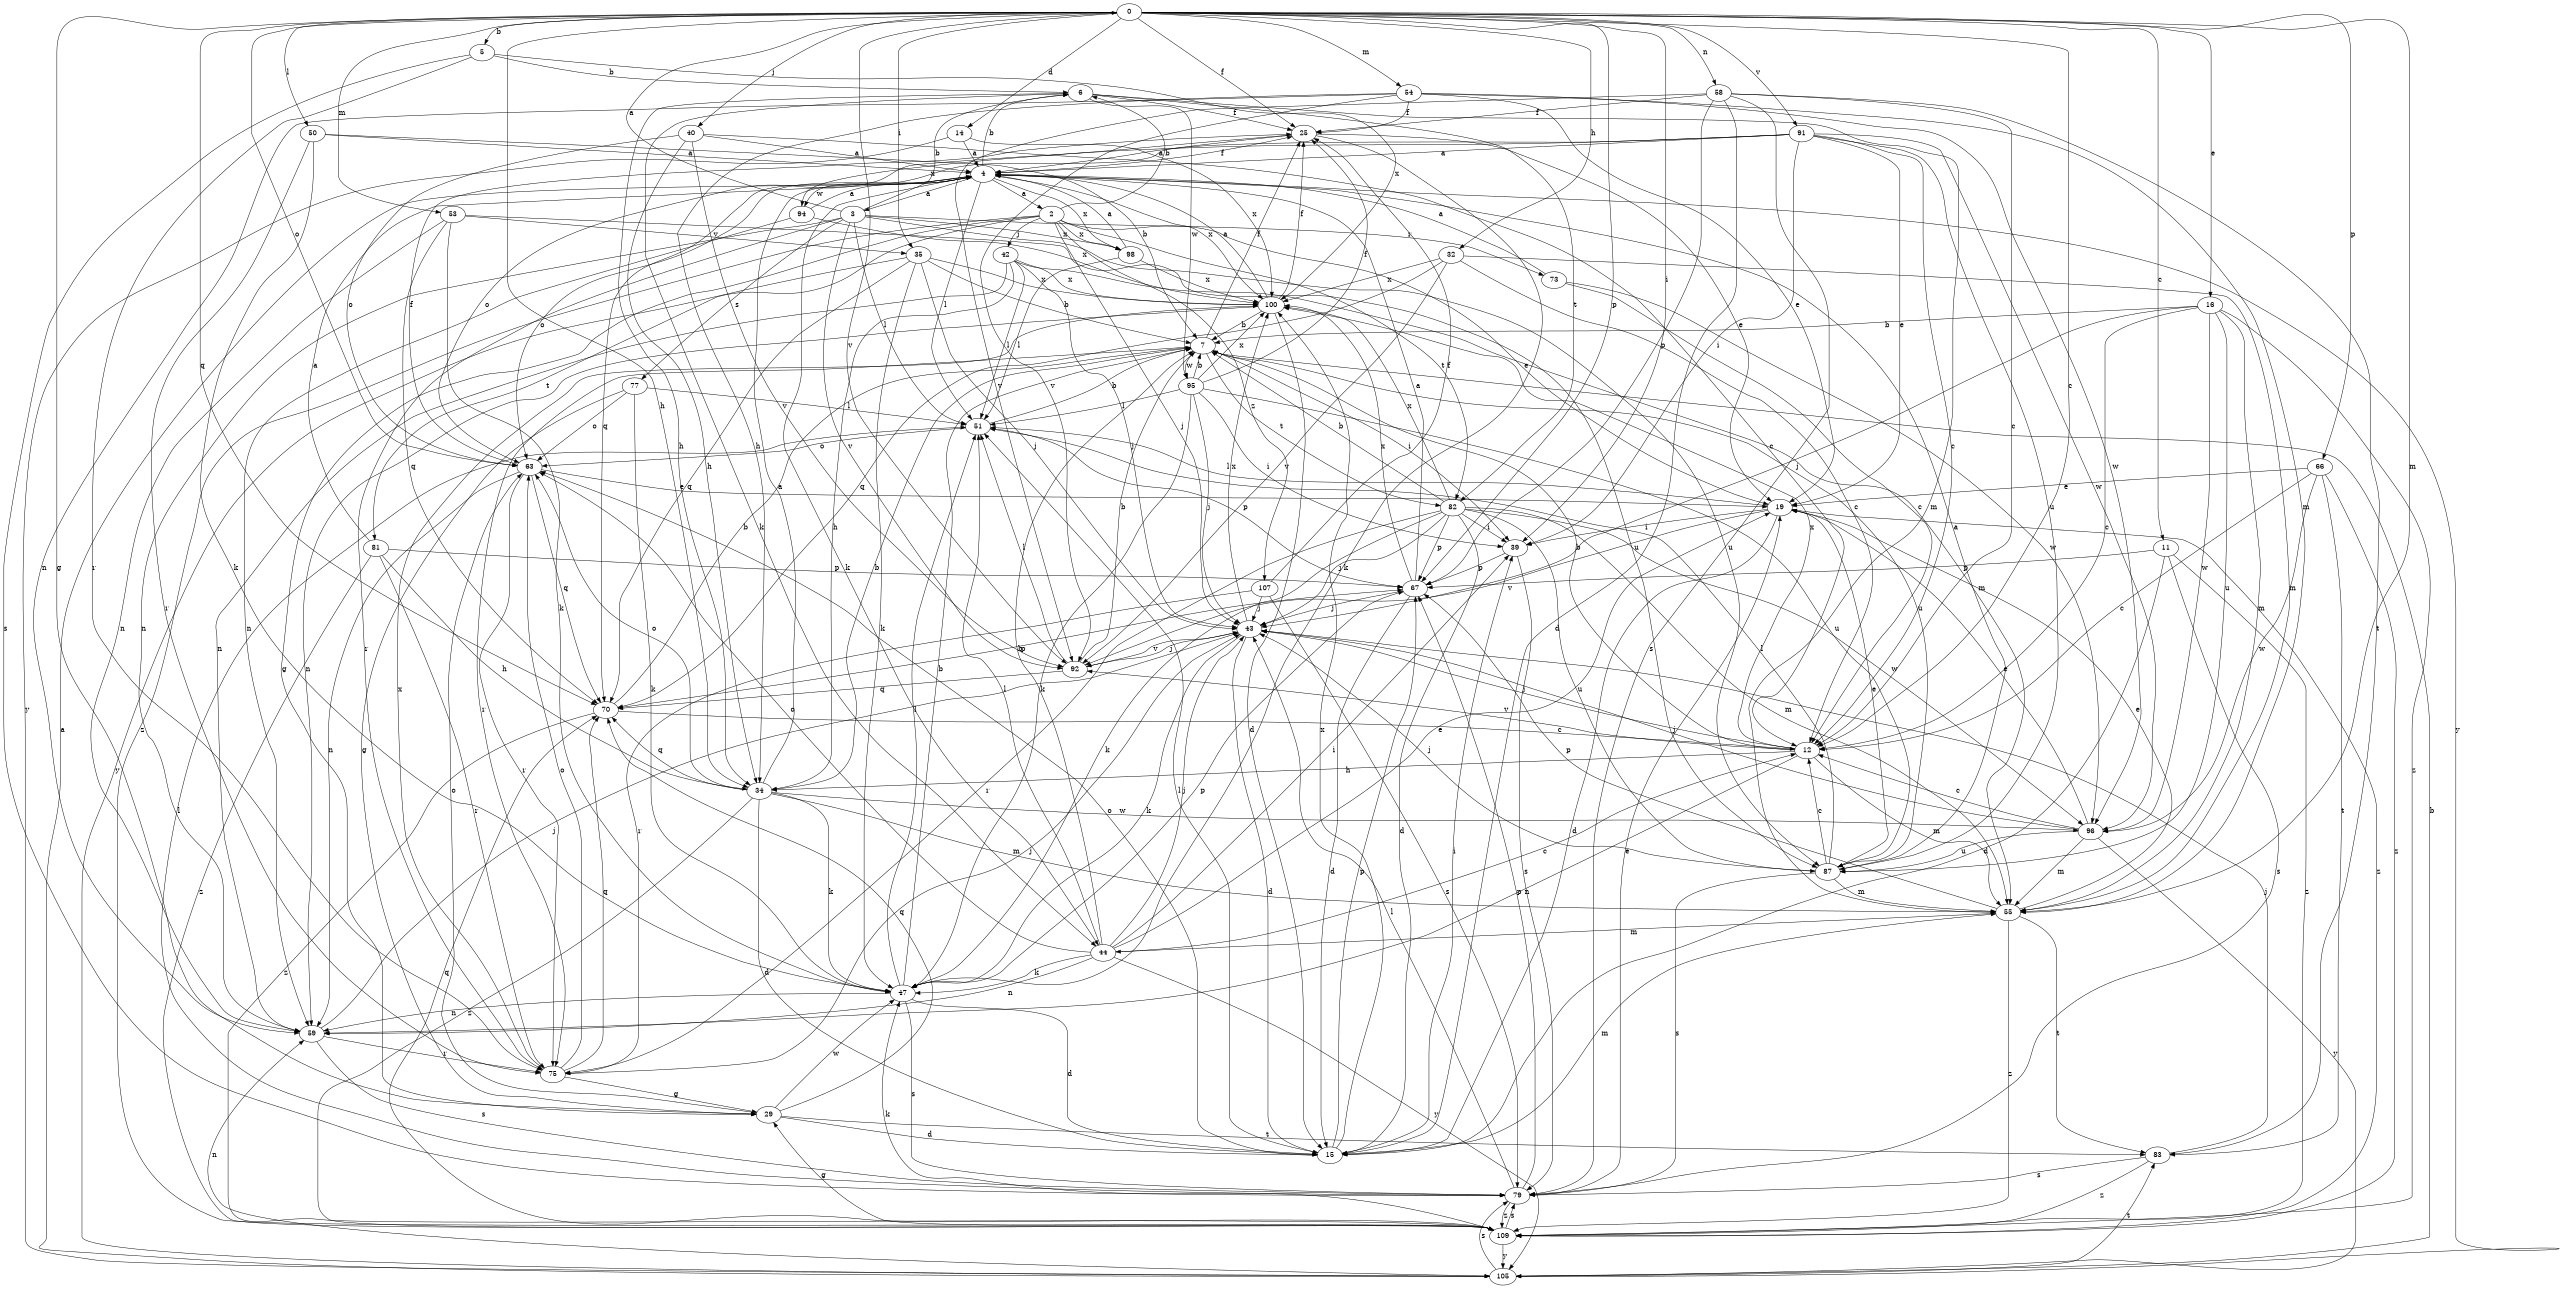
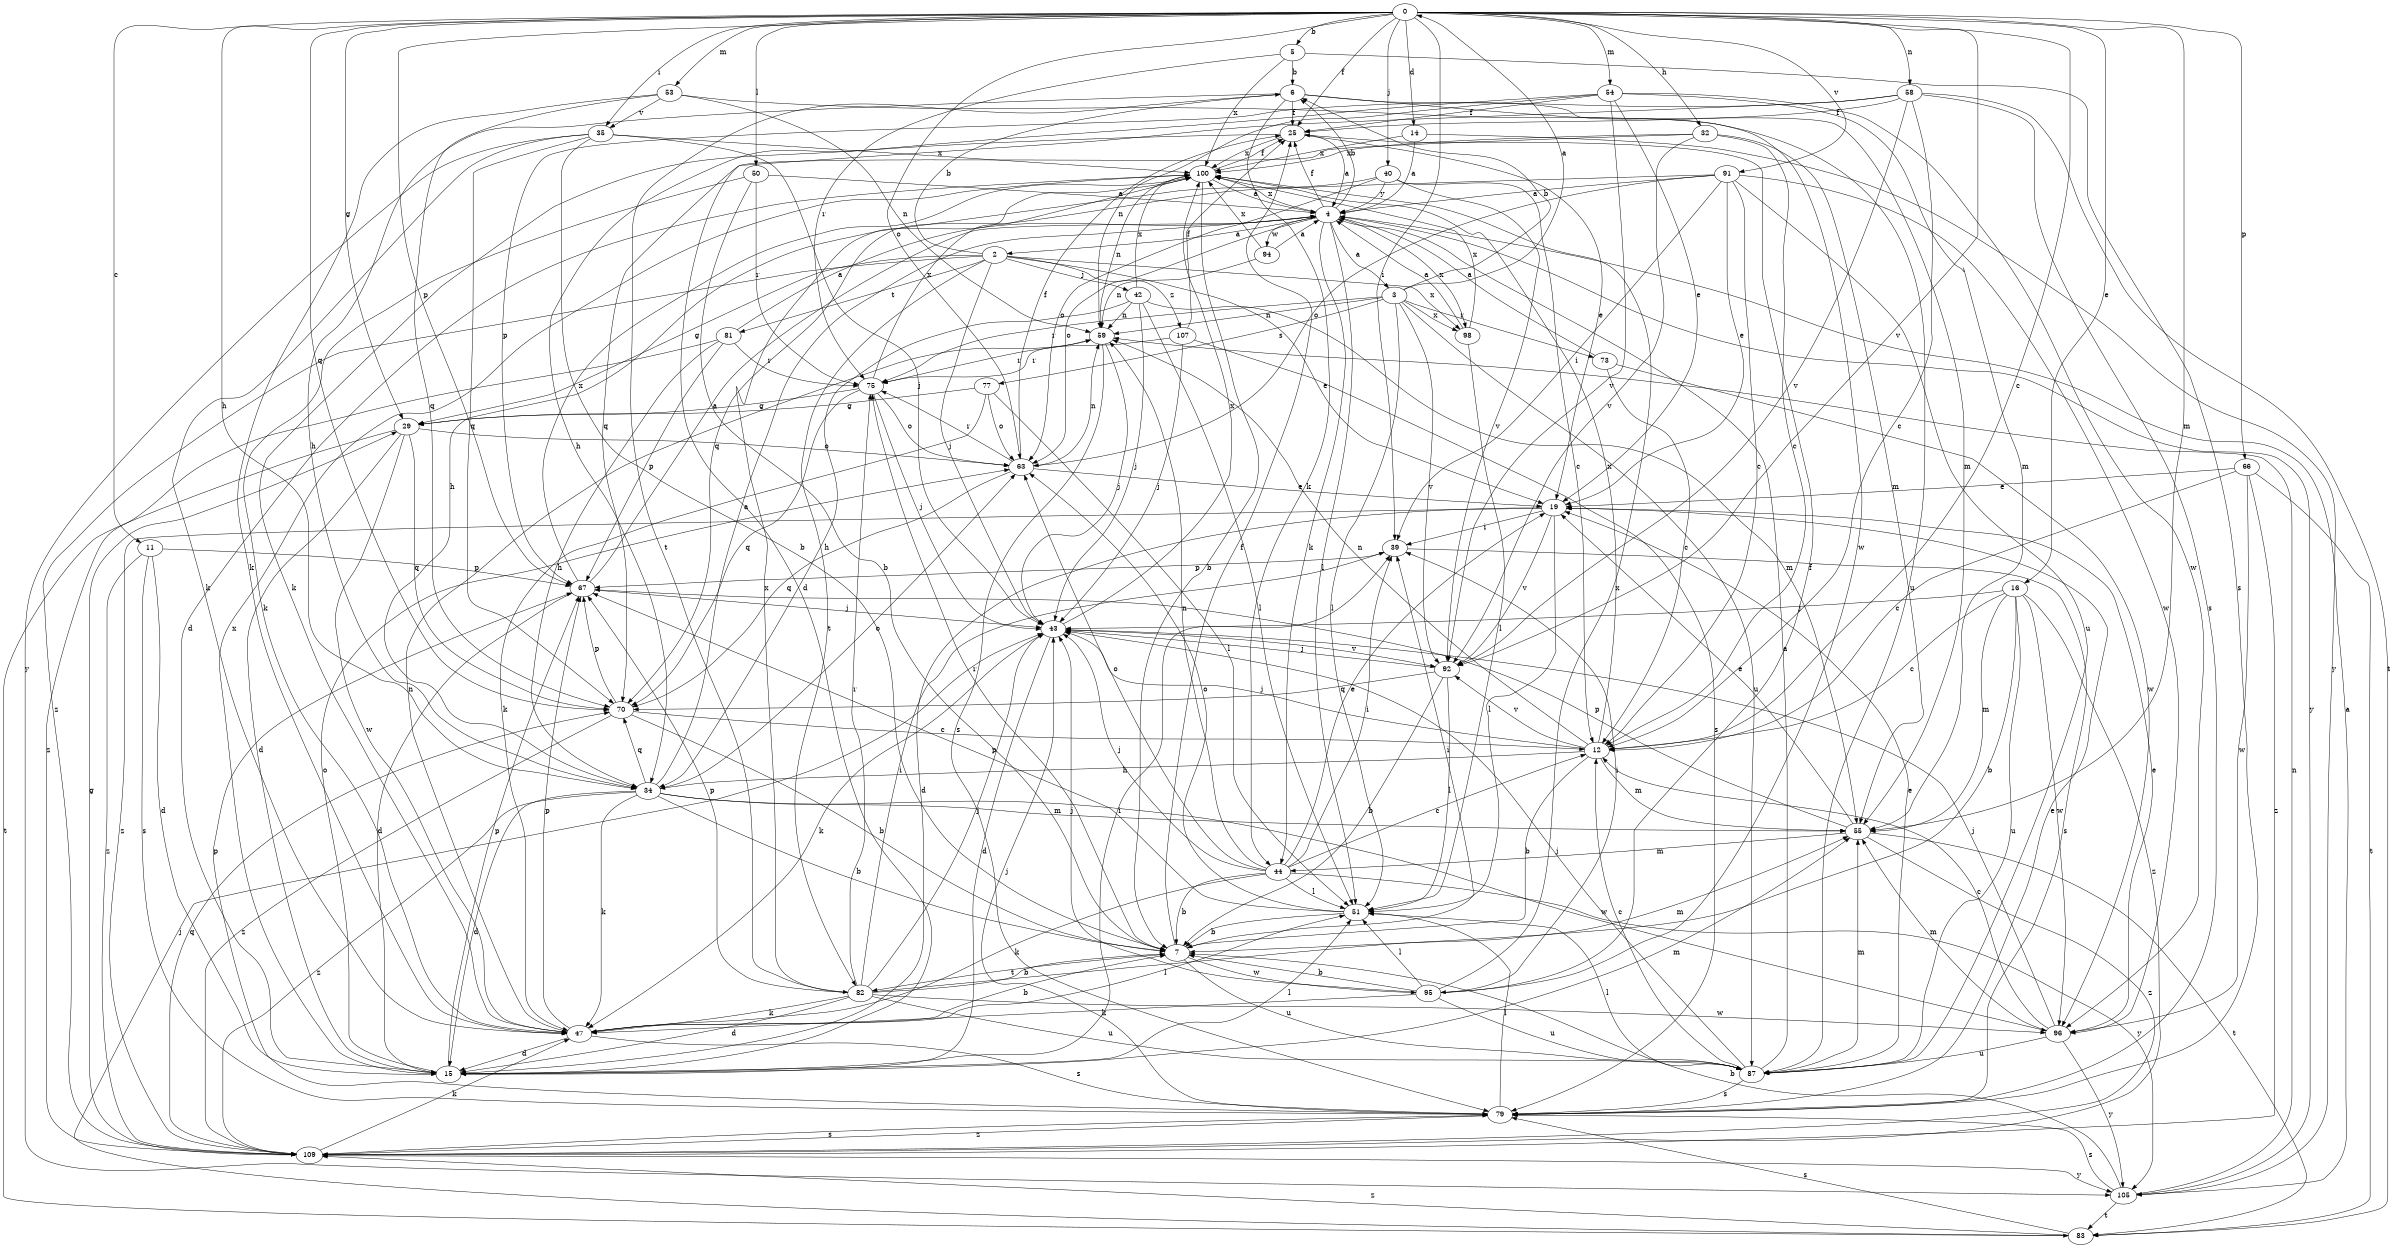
  strict digraph {
    0
    5
    11
    12
    14
    16
    25
    29
    32
    34
    35
    39
    40
    50
    53
    54
    55
    58
    63
    66
    67
    70
    91
    92
    6
    75
    100
    79
    109
    15
    43
    59
    7
    4
    105
    87
    96
    19
    47
    83
    44
    51
    2
    42
    81
    82
    98
    107
    95
    3
    73
    77
    94
    0 -> 5 [label=b]
    0 -> 11 [label=c]
    0 -> 12 [label=c]
    0 -> 14 [label=d]
    0 -> 16 [label=e]
    0 -> 25 [label=f]
    0 -> 29 [label=g]
    0 -> 32 [label=h]
    0 -> 34 [label=h]
    0 -> 35 [label=i]
    0 -> 39 [label=i]
    0 -> 40 [label=j]
    0 -> 50 [label=l]
    0 -> 53 [label=m]
    0 -> 54 [label=m]
    0 -> 55 [label=m]
    0 -> 58 [label=n]
    0 -> 63 [label=o]
    0 -> 66 [label=p]
    0 -> 67 [label=p]
    0 -> 70 [label=q]
    0 -> 91 [label=v]
    0 -> 92 [label=v]
    5 -> 6 [label=b]
    5 -> 75 [label=r]
    5 -> 100 [label=x]
    5 -> 79 [label=s]
    11 -> 67 [label=p]
    11 -> 79 [label=s]
    11 -> 109 [label=z]
    11 -> 15 [label=d]
    12 -> 34 [label=h]
    12 -> 55 [label=m]
    12 -> 92 [label=v]
    12 -> 100 [label=x]
    12 -> 43 [label=j]
    12 -> 59 [label=n]
    12 -> 7 [label=b]
    14 -> 100 [label=x]
    14 -> 4 [label=a]
    14 -> 105 [label=y]
    16 -> 12 [label=c]
    16 -> 55 [label=m]
    16 -> 109 [label=z]
    16 -> 43 [label=j]
    16 -> 7 [label=b]
    16 -> 87 [label=u]
    16 -> 96 [label=w]
-   25 -> 94 [label=x]
+   25 -> 100 [label=x]
    25 -> 4 [label=a]
    25 -> 19 [label=e]
    25 -> 47 [label=k]
    29 -> 63 [label=o]
    29 -> 70 [label=q]
    29 -> 15 [label=d]
    29 -> 47 [label=w]
    29 -> 83 [label=t]
    32 -> 12 [label=c]
    32 -> 55 [label=m]
    32 -> 70 [label=q]
    32 -> 92 [label=v]
    32 -> 100 [label=x]
    34 -> 55 [label=m]
    34 -> 63 [label=o]
    34 -> 70 [label=q]
    34 -> 109 [label=z]
    34 -> 15 [label=d]
    34 -> 7 [label=b]
    34 -> 4 [label=a]
    34 -> 96 [label=w]
    34 -> 47 [label=k]
    35 -> 70 [label=q]
    35 -> 100 [label=x]
    35 -> 43 [label=j]
    35 -> 7 [label=b]
    35 -> 105 [label=y]
    35 -> 47 [label=k]
    39 -> 67 [label=p]
    39 -> 79 [label=s]
    40 -> 12 [label=c]
    40 -> 34 [label=h]
    40 -> 63 [label=o]
    40 -> 92 [label=v]
-   40 -> 4 [label=a]
+   40 -> 4 [label=y]
    50 -> 75 [label=r]
    50 -> 7 [label=b]
    50 -> 4 [label=a]
    50 -> 47 [label=k]
    53 -> 35 [label=v]
    53 -> 70 [label=q]
    53 -> 59 [label=n]
    53 -> 87 [label=u]
    53 -> 47 [label=k]
    54 -> 25 [label=f]
    54 -> 34 [label=h]
    54 -> 55 [label=m]
    54 -> 92 [label=v]
    54 -> 59 [label=n]
    54 -> 96 [label=w]
    54 -> 19 [label=e]
    55 -> 67 [label=p]
    55 -> 109 [label=z]
    55 -> 19 [label=e]
    55 -> 83 [label=t]
    55 -> 44 [label=m]
    58 -> 12 [label=c]
    58 -> 25 [label=f]
    58 -> 67 [label=p]
    58 -> 92 [label=v]
    58 -> 79 [label=s]
    58 -> 15 [label=d]
    58 -> 83 [label=t]
    63 -> 25 [label=f]
    63 -> 70 [label=q]
    63 -> 75 [label=r]
    63 -> 59 [label=n]
    63 -> 19 [label=e]
    66 -> 12 [label=c]
    66 -> 109 [label=z]
    66 -> 96 [label=w]
    66 -> 19 [label=e]
    66 -> 83 [label=t]
    67 -> 100 [label=x]
    67 -> 15 [label=d]
    67 -> 43 [label=j]
    67 -> 4 [label=a]
    70 -> 12 [label=c]
    70 -> 67 [label=p]
    70 -> 109 [label=z]
    70 -> 7 [label=b]
    91 -> 12 [label=c]
    91 -> 39 [label=i]
    91 -> 63 [label=o]
    91 -> 70 [label=q]
    91 -> 4 [label=a]
    91 -> 87 [label=u]
    91 -> 96 [label=w]
    91 -> 19 [label=e]
    92 -> 70 [label=q]
    92 -> 43 [label=j]
    92 -> 7 [label=b]
    92 -> 51 [label=l]
    6 -> 25 [label=f]
    6 -> 34 [label=h]
    6 -> 55 [label=m]
    6 -> 44 [label=k]
    6 -> 82 [label=t]
    6 -> 95 [label=w]
    75 -> 29 [label=g]
    75 -> 63 [label=o]
    75 -> 70 [label=q]
    75 -> 100 [label=x]
    75 -> 43 [label=j]
    100 -> 25 [label=f]
    100 -> 15 [label=d]
    100 -> 59 [label=n]
    100 -> 7 [label=b]
    100 -> 4 [label=a]
    79 -> 67 [label=p]
    79 -> 109 [label=z]
-   79 -> 43 [label=l]
+   79 -> 43 [label=j]
    79 -> 19 [label=e]
    79 -> 51 [label=l]
    109 -> 29 [label=g]
    109 -> 70 [label=q]
    109 -> 79 [label=s]
    109 -> 105 [label=y]
    109 -> 47 [label=k]
    15 -> 39 [label=i]
    15 -> 55 [label=m]
    15 -> 63 [label=o]
    15 -> 67 [label=p]
    15 -> 100 [label=x]
    15 -> 51 [label=l]
    43 -> 92 [label=v]
    43 -> 100 [label=x]
    43 -> 15 [label=d]
    43 -> 47 [label=k]
    59 -> 75 [label=r]
    59 -> 79 [label=s]
    59 -> 43 [label=j]
    7 -> 25 [label=f]
    7 -> 39 [label=i]
    7 -> 75 [label=r]
    7 -> 87 [label=u]
    7 -> 82 [label=t]
    7 -> 95 [label=w]
    4 -> 25 [label=f]
    4 -> 63 [label=o]
    4 -> 6 [label=b]
    4 -> 100 [label=x]
    4 -> 105 [label=y]
    4 -> 44 [label=k]
    4 -> 51 [label=l]
    4 -> 2 [label=a]
    4 -> 98 [label=x]
    4 -> 3 [label=a]
    4 -> 94 [label=w]
    105 -> 79 [label=s]
    105 -> 59 [label=n]
    105 -> 7 [label=b]
    105 -> 4 [label=a]
    105 -> 83 [label=t]
    87 -> 12 [label=c]
    87 -> 55 [label=m]
    87 -> 79 [label=s]
    87 -> 43 [label=j]
    87 -> 4 [label=a]
    87 -> 19 [label=e]
    87 -> 51 [label=l]
    96 -> 12 [label=c]
    96 -> 55 [label=m]
    96 -> 43 [label=j]
    96 -> 105 [label=y]
    96 -> 87 [label=u]
    96 -> 19 [label=e]
    19 -> 39 [label=i]
    19 -> 92 [label=v]
    19 -> 109 [label=z]
    19 -> 15 [label=d]
    19 -> 51 [label=l]
    47 -> 67 [label=p]
    47 -> 79 [label=s]
    47 -> 15 [label=d]
    47 -> 59 [label=n]
    47 -> 7 [label=b]
    47 -> 51 [label=l]
    83 -> 79 [label=s]
    83 -> 109 [label=z]
    83 -> 43 [label=j]
    44 -> 12 [label=c]
    44 -> 39 [label=i]
    44 -> 63 [label=o]
    44 -> 43 [label=j]
    44 -> 59 [label=n]
    44 -> 7 [label=b]
    44 -> 105 [label=y]
    44 -> 19 [label=e]
    44 -> 47 [label=k]
    44 -> 51 [label=l]
    51 -> 63 [label=o]
    51 -> 67 [label=p]
    51 -> 7 [label=b]
    2 -> 29 [label=g]
    2 -> 6 [label=b]
    2 -> 109 [label=z]
    2 -> 43 [label=j]
    2 -> 19 [label=e]
    2 -> 42 [label=j]
    2 -> 81 [label=t]
    2 -> 82 [label=t]
    2 -> 98 [label=x]
    2 -> 107 [label=z]
    42 -> 34 [label=h]
    42 -> 55 [label=m]
    42 -> 100 [label=x]
    42 -> 43 [label=j]
    42 -> 59 [label=n]
    42 -> 51 [label=l]
    81 -> 34 [label=h]
    81 -> 67 [label=p]
    81 -> 75 [label=r]
    81 -> 109 [label=z]
    81 -> 4 [label=a]
    82 -> 39 [label=i]
    82 -> 55 [label=m]
    82 -> 67 [label=p]
    82 -> 75 [label=r]
    82 -> 100 [label=x]
    82 -> 15 [label=d]
    82 -> 43 [label=j]
    82 -> 7 [label=b]
    82 -> 87 [label=u]
    82 -> 96 [label=w]
    82 -> 47 [label=k]
    98 -> 100 [label=x]
    98 -> 4 [label=a]
    98 -> 51 [label=l]
    107 -> 25 [label=f]
    107 -> 75 [label=r]
    107 -> 79 [label=s]
    107 -> 43 [label=j]
    95 -> 25 [label=f]
    95 -> 39 [label=i]
    95 -> 100 [label=x]
    95 -> 43 [label=j]
    95 -> 7 [label=b]
    95 -> 87 [label=u]
    95 -> 47 [label=k]
    95 -> 51 [label=l]
    3 -> 0 [label=a]
    3 -> 92 [label=v]
    3 -> 6 [label=b]
    3 -> 75 [label=r]
    3 -> 59 [label=n]
    3 -> 87 [label=u]
    3 -> 51 [label=l]
    3 -> 98 [label=x]
    3 -> 73 [label=r]
    3 -> 77 [label=s]
    73 -> 12 [label=c]
    73 -> 4 [label=a]
    73 -> 96 [label=w]
    77 -> 29 [label=g]
    77 -> 63 [label=o]
    77 -> 47 [label=k]
    77 -> 51 [label=l]
    94 -> 100 [label=x]
    94 -> 59 [label=n]
    94 -> 4 [label=a]
  }
